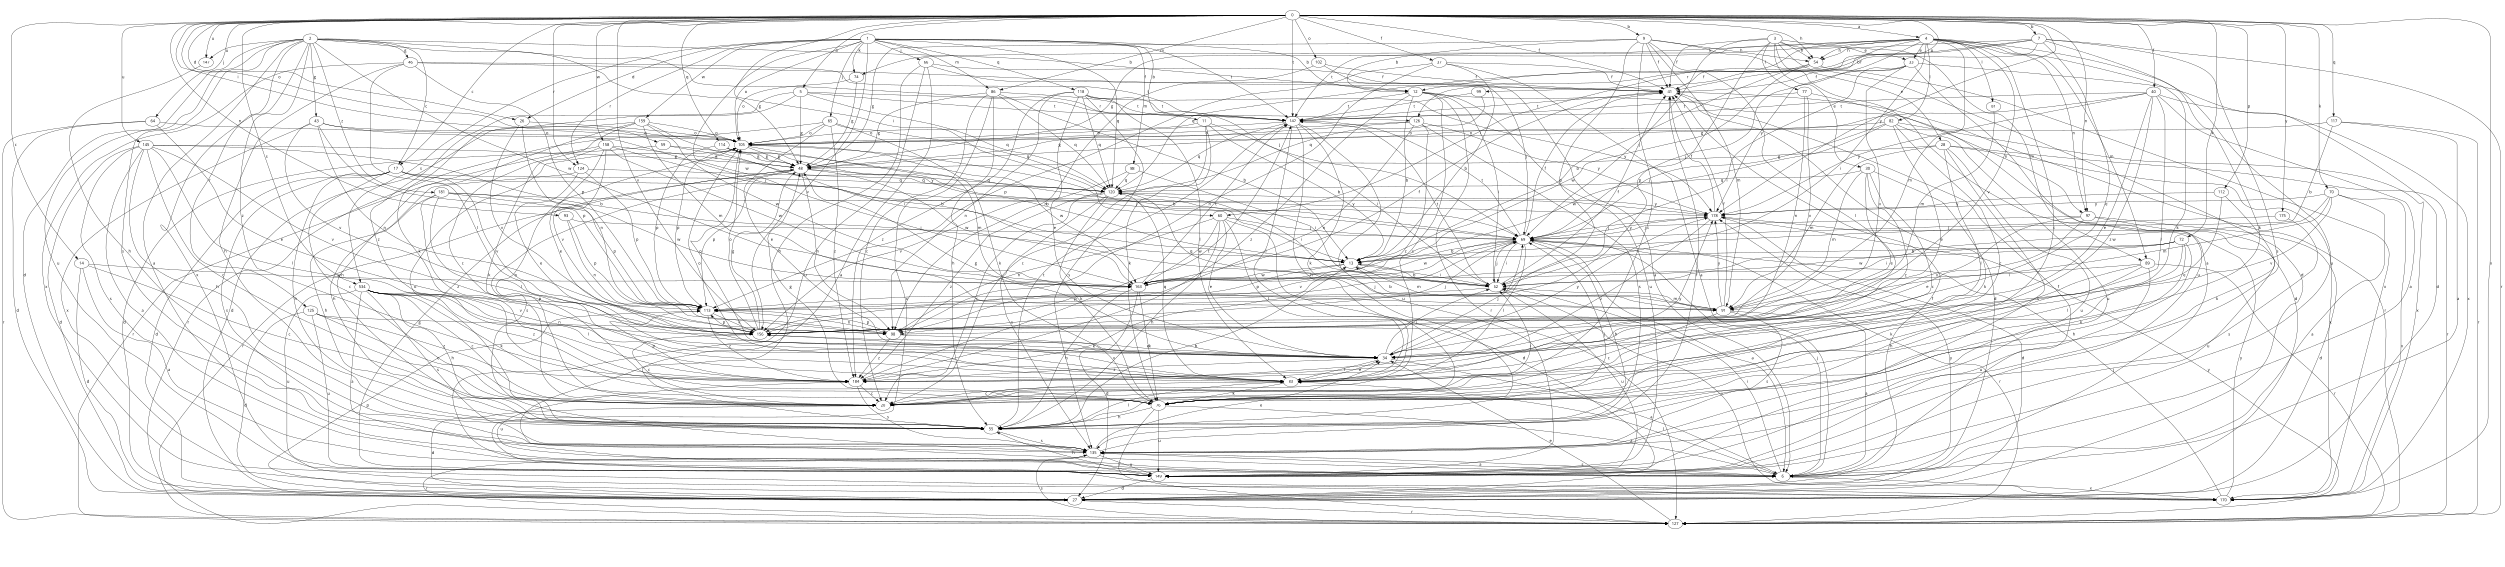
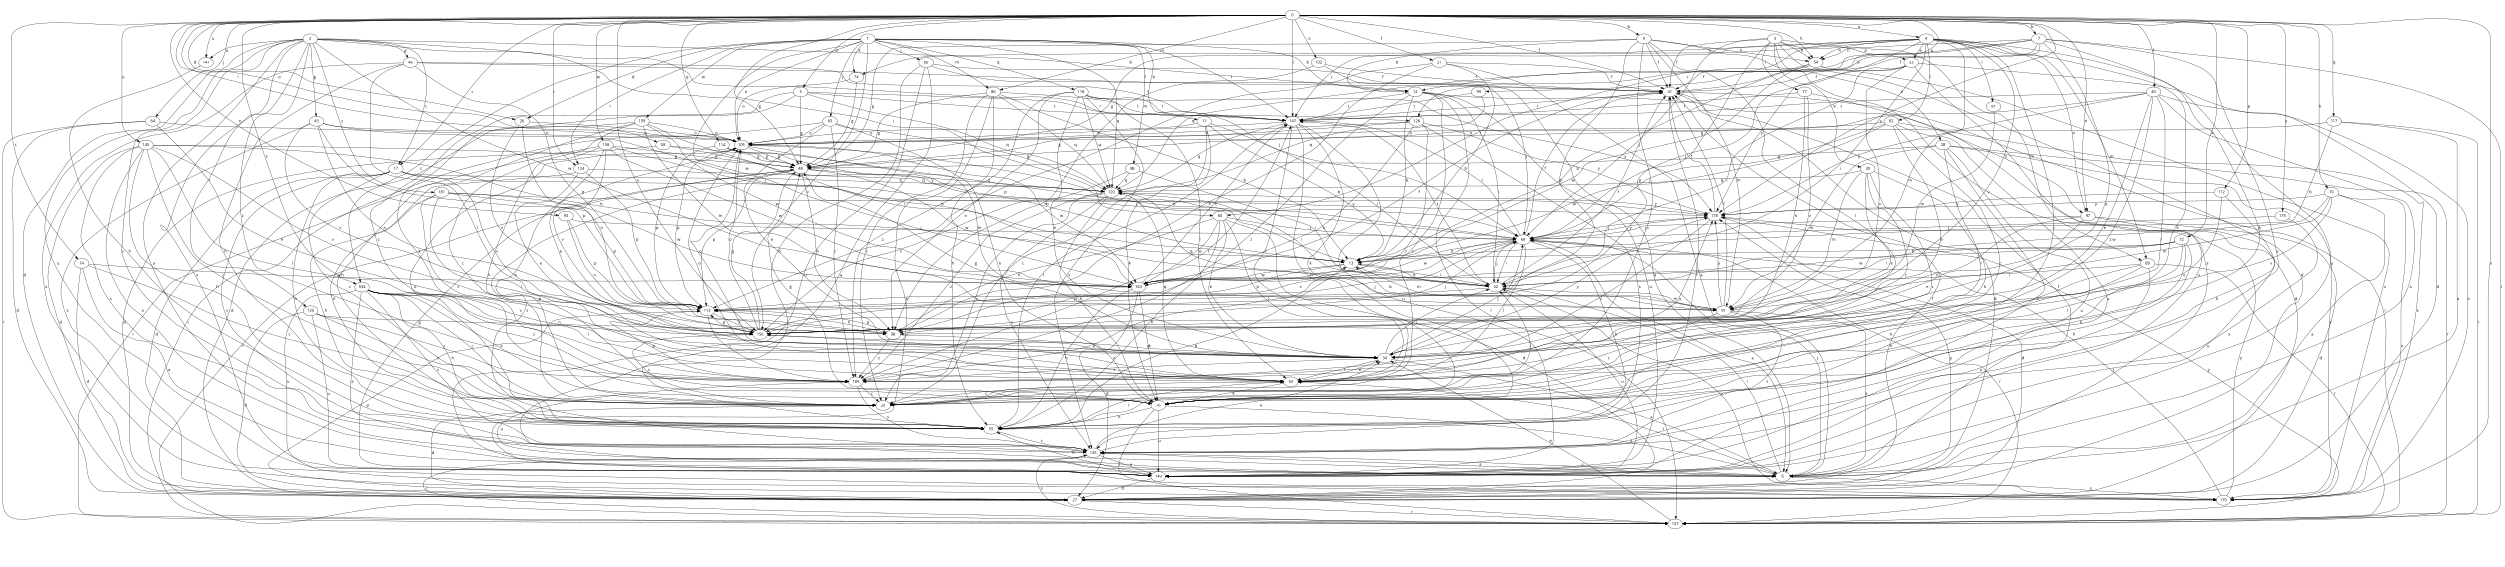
  strict digraph {
    fontname="Open Sans"
    node [fontname="Open Sans"]
    edge [fontname="Open Sans"]
    0
    4
    5
    7
    9
    14
    17
    26
    37
    40
    41
    54
    59
    60
    64
    70
    72
    86
    93
    97
    99
    102
    105
    112
    114
    117
    124
    n28 [label=534]
    142
    145
    147
    156
    158
    170
    175
    178
    74
    48
    149
    33
    89
    20
    62
    76
    81
    82
    91
    120
    184
    126
    12
    135
    34
    127
    6
    113
    83
    163
    27
    69
    55
    98
    13
    1
    11
    65
    66
    88
    118
    159
    2
    43
    46
    125
    181
    3
    28
    30
    77
    0 -> 4 [label=a]
    0 -> 5 [label=a]
    0 -> 7 [label=b]
    0 -> 9 [label=b]
    0 -> 14 [label=c]
    0 -> 17 [label=c]
    0 -> 26 [label=d]
    0 -> 37 [label=f]
    0 -> 40 [label=f]
    0 -> 41 [label=f]
    0 -> 54 [label=h]
    0 -> 59 [label=i]
    0 -> 60 [label=i]
    0 -> 64 [label=j]
    0 -> 70 [label=k]
    0 -> 72 [label=k]
    0 -> 86 [label=m]
    0 -> 93 [label=n]
    0 -> 97 [label=n]
    0 -> 99 [label=o]
    0 -> 102 [label=o]
    0 -> 105 [label=o]
    0 -> 112 [label=p]
    0 -> 114 [label=q]
    0 -> 117 [label=q]
    0 -> 124 [label=r]
    0 -> n28 [label=s]
    0 -> 142 [label=t]
    0 -> 145 [label=u]
    0 -> 147 [label=u]
    0 -> 156 [label=v]
    0 -> 158 [label=w]
    0 -> 170 [label=x]
    0 -> 175 [label=y]
    0 -> 178 [label=y]
    4 -> 54 [label=h]
    4 -> 60 [label=i]
    4 -> 97 [label=n]
    4 -> 142 [label=t]
    4 -> 156 [label=v]
    4 -> 178 [label=y]
    4 -> 74 [label=k]
    4 -> 48 [label=g]
    4 -> 149 [label=u]
    4 -> 33 [label=e]
    4 -> 89 [label=m]
    4 -> 20 [label=c]
    4 -> 62 [label=i]
    4 -> 76 [label=k]
    4 -> 81 [label=l]
    4 -> 82 [label=l]
    4 -> 91 [label=m]
    5 -> 142 [label=t]
    5 -> 48 [label=g]
    5 -> 76 [label=k]
    5 -> 120 [label=q]
    5 -> 184 [label=z]
    5 -> 126 [label=r]
-   4 -> 41 [label=f]
+   7 -> 41 [label=f]
    7 -> 54 [label=h]
    7 -> 76 [label=k]
    7 -> 120 [label=q]
    7 -> 126 [label=r]
    7 -> 12 [label=b]
    7 -> 135 [label=s]
    7 -> 34 [label=e]
    7 -> 127 [label=r]
    9 -> 41 [label=f]
    9 -> 54 [label=h]
    9 -> 48 [label=g]
    9 -> 20 [label=c]
    9 -> 91 [label=m]
    9 -> 12 [label=b]
    9 -> 6 [label=a]
    9 -> 113 [label=p]
    9 -> 83 [label=l]
    14 -> 20 [label=c]
    14 -> 6 [label=a]
    14 -> 163 [label=w]
    14 -> 27 [label=d]
    17 -> 156 [label=v]
    17 -> 20 [label=c]
    17 -> 120 [label=q]
    17 -> 135 [label=s]
    17 -> 27 [label=d]
    17 -> 69 [label=j]
    17 -> 55 [label=h]
    26 -> 105 [label=o]
    26 -> 156 [label=v]
    26 -> 98 [label=n]
    37 -> 41 [label=f]
    37 -> 6 [label=a]
    37 -> 113 [label=p]
    37 -> 98 [label=n]
    37 -> 13 [label=b]
    40 -> 142 [label=t]
    40 -> 170 [label=x]
    40 -> 178 [label=y]
    40 -> 48 [label=g]
    40 -> 184 [label=z]
    40 -> 34 [label=e]
    40 -> 6 [label=a]
    40 -> 83 [label=l]
    41 -> 142 [label=t]
    41 -> 127 [label=r]
    41 -> 27 [label=d]
    54 -> 41 [label=f]
    54 -> 170 [label=x]
    54 -> 163 [label=w]
    54 -> 13 [label=b]
    59 -> 178 [label=y]
    59 -> 48 [label=g]
    59 -> 27 [label=d]
    60 -> 34 [label=e]
    60 -> 83 [label=l]
    60 -> 163 [label=w]
    60 -> 27 [label=d]
    60 -> 69 [label=j]
    60 -> 55 [label=h]
    60 -> 98 [label=n]
    64 -> 105 [label=o]
    64 -> 34 [label=e]
    64 -> 127 [label=r]
    64 -> 27 [label=d]
    70 -> 156 [label=v]
    70 -> 170 [label=x]
    70 -> 178 [label=y]
    70 -> 91 [label=m]
    70 -> 6 [label=a]
    70 -> 163 [label=w]
    72 -> 62 [label=i]
    72 -> 76 [label=k]
    72 -> 83 [label=l]
    72 -> 163 [label=w]
    72 -> 55 [label=h]
    72 -> 13 [label=b]
    86 -> 142 [label=t]
    86 -> 170 [label=x]
    86 -> 48 [label=g]
    86 -> 20 [label=c]
    86 -> 120 [label=q]
    86 -> 55 [label=h]
    86 -> 13 [label=b]
    93 -> 113 [label=p]
    93 -> 69 [label=j]
    93 -> 98 [label=n]
    97 -> 156 [label=v]
    97 -> 149 [label=u]
    97 -> 34 [label=e]
    97 -> 27 [label=d]
    97 -> 69 [label=j]
    99 -> 142 [label=t]
    99 -> 120 [label=q]
    102 -> 41 [label=f]
    102 -> 6 [label=a]
    102 -> 98 [label=n]
    105 -> 48 [label=g]
    105 -> 91 [label=m]
    105 -> 113 [label=p]
    105 -> 163 [label=w]
    105 -> 13 [label=b]
    112 -> 178 [label=y]
    112 -> 76 [label=k]
    112 -> 34 [label=e]
    114 -> 48 [label=g]
    114 -> 113 [label=p]
    114 -> 69 [label=j]
    114 -> 13 [label=b]
    117 -> 105 [label=o]
    117 -> 127 [label=r]
    117 -> 6 [label=a]
    117 -> 13 [label=b]
    124 -> 120 [label=q]
    124 -> 34 [label=e]
    124 -> 113 [label=p]
    124 -> 55 [label=h]
    n28 -> 156 [label=v]
    n28 -> 149 [label=u]
    n28 -> 20 [label=c]
    n28 -> 76 [label=k]
    n28 -> 184 [label=z]
    n28 -> 135 [label=s]
    n28 -> 6 [label=a]
    n28 -> 113 [label=p]
    n28 -> 83 [label=l]
    n28 -> 55 [label=h]
    142 -> 105 [label=o]
    142 -> 149 [label=u]
    142 -> 76 [label=k]
    142 -> 120 [label=q]
    142 -> 83 [label=l]
    142 -> 55 [label=h]
    145 -> 156 [label=v]
    145 -> 48 [label=g]
    145 -> 20 [label=c]
    145 -> 135 [label=s]
    145 -> 6 [label=a]
    145 -> 83 [label=l]
    145 -> 27 [label=d]
    145 -> 55 [label=h]
    145 -> 13 [label=b]
    147 -> 55 [label=h]
    156 -> 105 [label=o]
    156 -> 48 [label=g]
    156 -> 20 [label=c]
    156 -> 34 [label=e]
    156 -> 113 [label=p]
    156 -> 69 [label=j]
    158 -> 156 [label=v]
    158 -> 48 [label=g]
    158 -> 76 [label=k]
    158 -> 34 [label=e]
    158 -> 127 [label=r]
    158 -> 163 [label=w]
    158 -> 13 [label=b]
    170 -> 178 [label=y]
    170 -> 62 [label=i]
    170 -> 69 [label=j]
    175 -> 135 [label=s]
    175 -> 69 [label=j]
    178 -> 41 [label=f]
    178 -> 184 [label=z]
    178 -> 27 [label=d]
    178 -> 69 [label=j]
    74 -> 105 [label=o]
    74 -> 48 [label=g]
    48 -> 120 [label=q]
    48 -> 135 [label=s]
    48 -> 127 [label=r]
    48 -> 113 [label=p]
    48 -> 163 [label=w]
    48 -> 98 [label=n]
    149 -> 48 [label=g]
    149 -> 27 [label=d]
    149 -> 55 [label=h]
    33 -> 41 [label=f]
    33 -> 156 [label=v]
    33 -> 149 [label=u]
    33 -> 62 [label=i]
    33 -> 27 [label=d]
    33 -> 69 [label=j]
    89 -> 149 [label=u]
    89 -> 62 [label=i]
    89 -> 76 [label=k]
    89 -> 127 [label=r]
    89 -> 55 [label=h]
    20 -> 105 [label=o]
    20 -> 62 [label=i]
    20 -> 27 [label=d]
    62 -> 41 [label=f]
    62 -> 142 [label=t]
    62 -> 149 [label=u]
    62 -> 91 [label=m]
    62 -> 113 [label=p]
    62 -> 69 [label=j]
    62 -> 13 [label=b]
    76 -> 48 [label=g]
    76 -> 149 [label=u]
    76 -> 127 [label=r]
    76 -> 6 [label=a]
    76 -> 55 [label=h]
    81 -> 91 [label=m]
    82 -> 105 [label=o]
    82 -> 170 [label=x]
    82 -> 149 [label=u]
    82 -> 20 [label=c]
    82 -> 34 [label=e]
    82 -> 163 [label=w]
    82 -> 69 [label=j]
    91 -> 41 [label=f]
    91 -> 178 [label=y]
    91 -> 20 [label=c]
    91 -> 120 [label=q]
    91 -> 135 [label=s]
    91 -> 6 [label=a]
    91 -> 13 [label=b]
    120 -> 178 [label=y]
    120 -> 20 [label=c]
    120 -> 62 [label=i]
    120 -> 76 [label=k]
    120 -> 184 [label=z]
    120 -> 135 [label=s]
    184 -> 142 [label=t]
    184 -> 149 [label=u]
    184 -> 20 [label=c]
    184 -> 135 [label=s]
    184 -> 113 [label=p]
    126 -> 105 [label=o]
    126 -> 178 [label=y]
    126 -> 48 [label=g]
    126 -> 184 [label=z]
    126 -> 135 [label=s]
    126 -> 98 [label=n]
    12 -> 97 [label=n]
    12 -> 142 [label=t]
    12 -> 149 [label=u]
    12 -> 20 [label=c]
    12 -> 62 [label=i]
    12 -> 184 [label=z]
    12 -> 127 [label=r]
    12 -> 13 [label=b]
    135 -> 41 [label=f]
    135 -> 149 [label=u]
    135 -> 34 [label=e]
    135 -> 127 [label=r]
    135 -> 6 [label=a]
    34 -> 105 [label=o]
    34 -> 178 [label=y]
    34 -> 48 [label=g]
    34 -> 62 [label=i]
    34 -> 184 [label=z]
    34 -> 6 [label=a]
    34 -> 83 [label=l]
    34 -> 69 [label=j]
    127 -> 178 [label=y]
    127 -> 135 [label=s]
    127 -> 34 [label=e]
    6 -> 41 [label=f]
    6 -> 170 [label=x]
    6 -> 62 [label=i]
    6 -> 135 [label=s]
    6 -> 83 [label=l]
    6 -> 69 [label=j]
    113 -> 156 [label=v]
    113 -> 184 [label=z]
    113 -> 98 [label=n]
    83 -> 105 [label=o]
    83 -> 156 [label=v]
    83 -> 178 [label=y]
    83 -> 20 [label=c]
    83 -> 76 [label=k]
    83 -> 120 [label=q]
    83 -> 34 [label=e]
    163 -> 41 [label=f]
    163 -> 142 [label=t]
    163 -> 76 [label=k]
    163 -> 27 [label=d]
    163 -> 55 [label=h]
    27 -> 41 [label=f]
    27 -> 178 [label=y]
    27 -> 127 [label=r]
    27 -> 113 [label=p]
    69 -> 41 [label=f]
    69 -> 142 [label=t]
    69 -> 156 [label=v]
    69 -> 178 [label=y]
    69 -> 62 [label=i]
    69 -> 127 [label=r]
    69 -> 6 [label=a]
    69 -> 83 [label=l]
    69 -> 163 [label=w]
    69 -> 55 [label=h]
    69 -> 13 [label=b]
    55 -> 105 [label=o]
    55 -> 142 [label=t]
    55 -> 135 [label=s]
    55 -> 83 [label=l]
-   55 -> 69 [label=j]
    55 -> 13 [label=b]
    98 -> 184 [label=z]
    98 -> 34 [label=e]
    98 -> 113 [label=p]
    98 -> 69 [label=j]
    13 -> 62 [label=i]
    13 -> 91 [label=m]
    13 -> 113 [label=p]
    13 -> 163 [label=w]
    1 -> 26 [label=d]
    1 -> 86 [label=m]
    1 -> 105 [label=o]
    1 -> 124 [label=r]
    1 -> n28 [label=s]
    1 -> 142 [label=t]
    1 -> 156 [label=v]
    1 -> 74 [label=k]
    1 -> 120 [label=q]
    1 -> 12 [label=b]
    1 -> 163 [label=w]
    1 -> 11 [label=b]
    1 -> 65 [label=j]
    1 -> 66 [label=j]
    1 -> 88 [label=m]
    1 -> 118 [label=q]
    1 -> 159 [label=w]
    11 -> 105 [label=o]
    11 -> 20 [label=c]
    11 -> 62 [label=i]
    11 -> 76 [label=k]
    11 -> 13 [label=b]
    65 -> 105 [label=o]
    65 -> 76 [label=k]
    65 -> 120 [label=q]
    65 -> 184 [label=z]
    65 -> 34 [label=e]
    65 -> 127 [label=r]
    66 -> 41 [label=f]
    66 -> 149 [label=u]
    66 -> 6 [label=a]
    66 -> 69 [label=j]
    66 -> 55 [label=h]
    88 -> 156 [label=v]
    88 -> 62 [label=i]
    88 -> 120 [label=q]
    118 -> 142 [label=t]
    118 -> 178 [label=y]
    118 -> 120 [label=q]
    118 -> 184 [label=z]
    118 -> 135 [label=s]
    118 -> 34 [label=e]
    118 -> 83 [label=l]
    118 -> 98 [label=n]
    159 -> 105 [label=o]
    159 -> 20 [label=c]
    159 -> 62 [label=i]
    159 -> 91 [label=m]
    159 -> 163 [label=w]
    159 -> 27 [label=d]
    159 -> 55 [label=h]
    2 -> 17 [label=c]
    2 -> 147 [label=u]
    2 -> 170 [label=x]
    2 -> 48 [label=g]
    2 -> 149 [label=u]
    2 -> 184 [label=z]
    2 -> 12 [label=b]
    2 -> 135 [label=s]
    2 -> 6 [label=a]
    2 -> 163 [label=w]
    2 -> 27 [label=d]
    2 -> 69 [label=j]
    2 -> 43 [label=g]
    2 -> 46 [label=g]
    2 -> 125 [label=r]
    2 -> 181 [label=z]
    43 -> 105 [label=o]
    43 -> 156 [label=v]
    43 -> 170 [label=x]
    43 -> 113 [label=p]
    43 -> 69 [label=j]
    43 -> 98 [label=n]
    46 -> 41 [label=f]
    46 -> 142 [label=t]
    46 -> 170 [label=x]
    46 -> 113 [label=p]
    46 -> 83 [label=l]
    46 -> 55 [label=h]
    125 -> 149 [label=u]
    125 -> 20 [label=c]
    125 -> 184 [label=z]
    125 -> 27 [label=d]
    125 -> 98 [label=n]
    181 -> 178 [label=y]
    181 -> 184 [label=z]
    181 -> 113 [label=p]
    181 -> 83 [label=l]
    181 -> 163 [label=w]
    181 -> 55 [label=h]
    3 -> 41 [label=f]
    3 -> 54 [label=h]
    3 -> 33 [label=e]
    3 -> 89 [label=m]
    3 -> 113 [label=p]
    3 -> 27 [label=d]
    3 -> 69 [label=j]
    3 -> 28 [label=e]
    3 -> 30 [label=e]
    3 -> 77 [label=l]
    28 -> 170 [label=x]
    28 -> 48 [label=g]
    28 -> 149 [label=u]
    28 -> 91 [label=m]
    28 -> 135 [label=s]
    28 -> 127 [label=r]
    28 -> 83 [label=l]
    30 -> 20 [label=c]
    30 -> 76 [label=k]
    30 -> 91 [label=m]
    30 -> 120 [label=q]
    30 -> 184 [label=z]
    30 -> 34 [label=e]
    77 -> 142 [label=t]
    77 -> 156 [label=v]
    77 -> 27 [label=d]
    77 -> 98 [label=n]
  }
